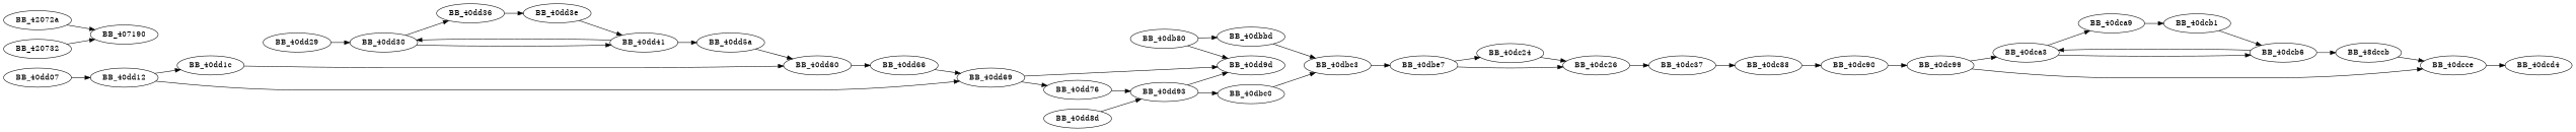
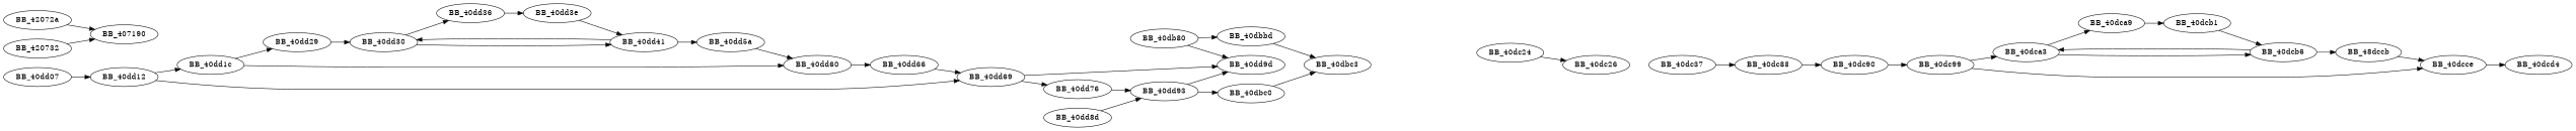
  digraph {
    fontname="DejaVu Serif"
    rankdir=LR
    node [fontname="DejaVu Serif"]
    edge [fontname="DejaVu Serif"]
    BB_40db80
    BB_40dbbd
    BB_40dd9d
    BB_40dbc3
-   BB_40dbe7
    BB_40dc24
    BB_40dc26
    BB_40dbc0
    BB_40dc37
    BB_40dc88
    BB_40dc90
    BB_40dc99
    BB_40dca3
    BB_40dcce
    BB_40dca9
    BB_40dcb6
    BB_40dcd4
    BB_40dd07
    BB_40dd12
    BB_40dcb1
    n21 [label=BB_48dccb]
    BB_40dd1c
    BB_40dd69
    BB_40dd29
    BB_40dd60
    BB_40dd76
    BB_40dd30
    BB_40dd66
    BB_40dd93
    BB_40dd8d
    BB_40dd36
    BB_40dd41
    BB_40dd3e
    BB_40dd5a
    BB_42072a
    BB_407190
    BB_420732
    BB_40db80 -> BB_40dbbd
    BB_40db80 -> BB_40dd9d
    BB_40dbbd -> BB_40dbc3
-   BB_40dbc3 -> BB_40dbe7
-   BB_40dbe7 -> BB_40dc24
-   BB_40dbe7 -> BB_40dc26
    BB_40dc24 -> BB_40dc26
-   BB_40dc26 -> BB_40dc37
    BB_40dbc0 -> BB_40dbc3
    BB_40dc37 -> BB_40dc88
    BB_40dc88 -> BB_40dc90
    BB_40dc90 -> BB_40dc99
    BB_40dc99 -> BB_40dca3
    BB_40dc99 -> BB_40dcce
    BB_40dca3 -> BB_40dca9
    BB_40dca3 -> BB_40dcb6
    BB_40dcce -> BB_40dcd4
    BB_40dca9 -> BB_40dcb1
    BB_40dcb6 -> BB_40dca3
    BB_40dcb6 -> n21
    BB_40dd07 -> BB_40dd12
    BB_40dd12 -> BB_40dd1c
    BB_40dd12 -> BB_40dd69
    BB_40dcb1 -> BB_40dcb6
    n21 -> BB_40dcce
+   BB_40dd1c -> BB_40dd29
    BB_40dd1c -> BB_40dd60
    BB_40dd69 -> BB_40dd9d
    BB_40dd69 -> BB_40dd76
    BB_40dd29 -> BB_40dd30
    BB_40dd60 -> BB_40dd66
    BB_40dd76 -> BB_40dd93
    BB_40dd30 -> BB_40dd36
    BB_40dd30 -> BB_40dd41
    BB_40dd66 -> BB_40dd69
    BB_40dd93 -> BB_40dd9d
    BB_40dd93 -> BB_40dbc0
    BB_40dd8d -> BB_40dd93
    BB_40dd36 -> BB_40dd3e
    BB_40dd41 -> BB_40dd30
    BB_40dd41 -> BB_40dd5a
    BB_40dd3e -> BB_40dd41
    BB_40dd5a -> BB_40dd60
    BB_42072a -> BB_407190
    BB_420732 -> BB_407190
  }
